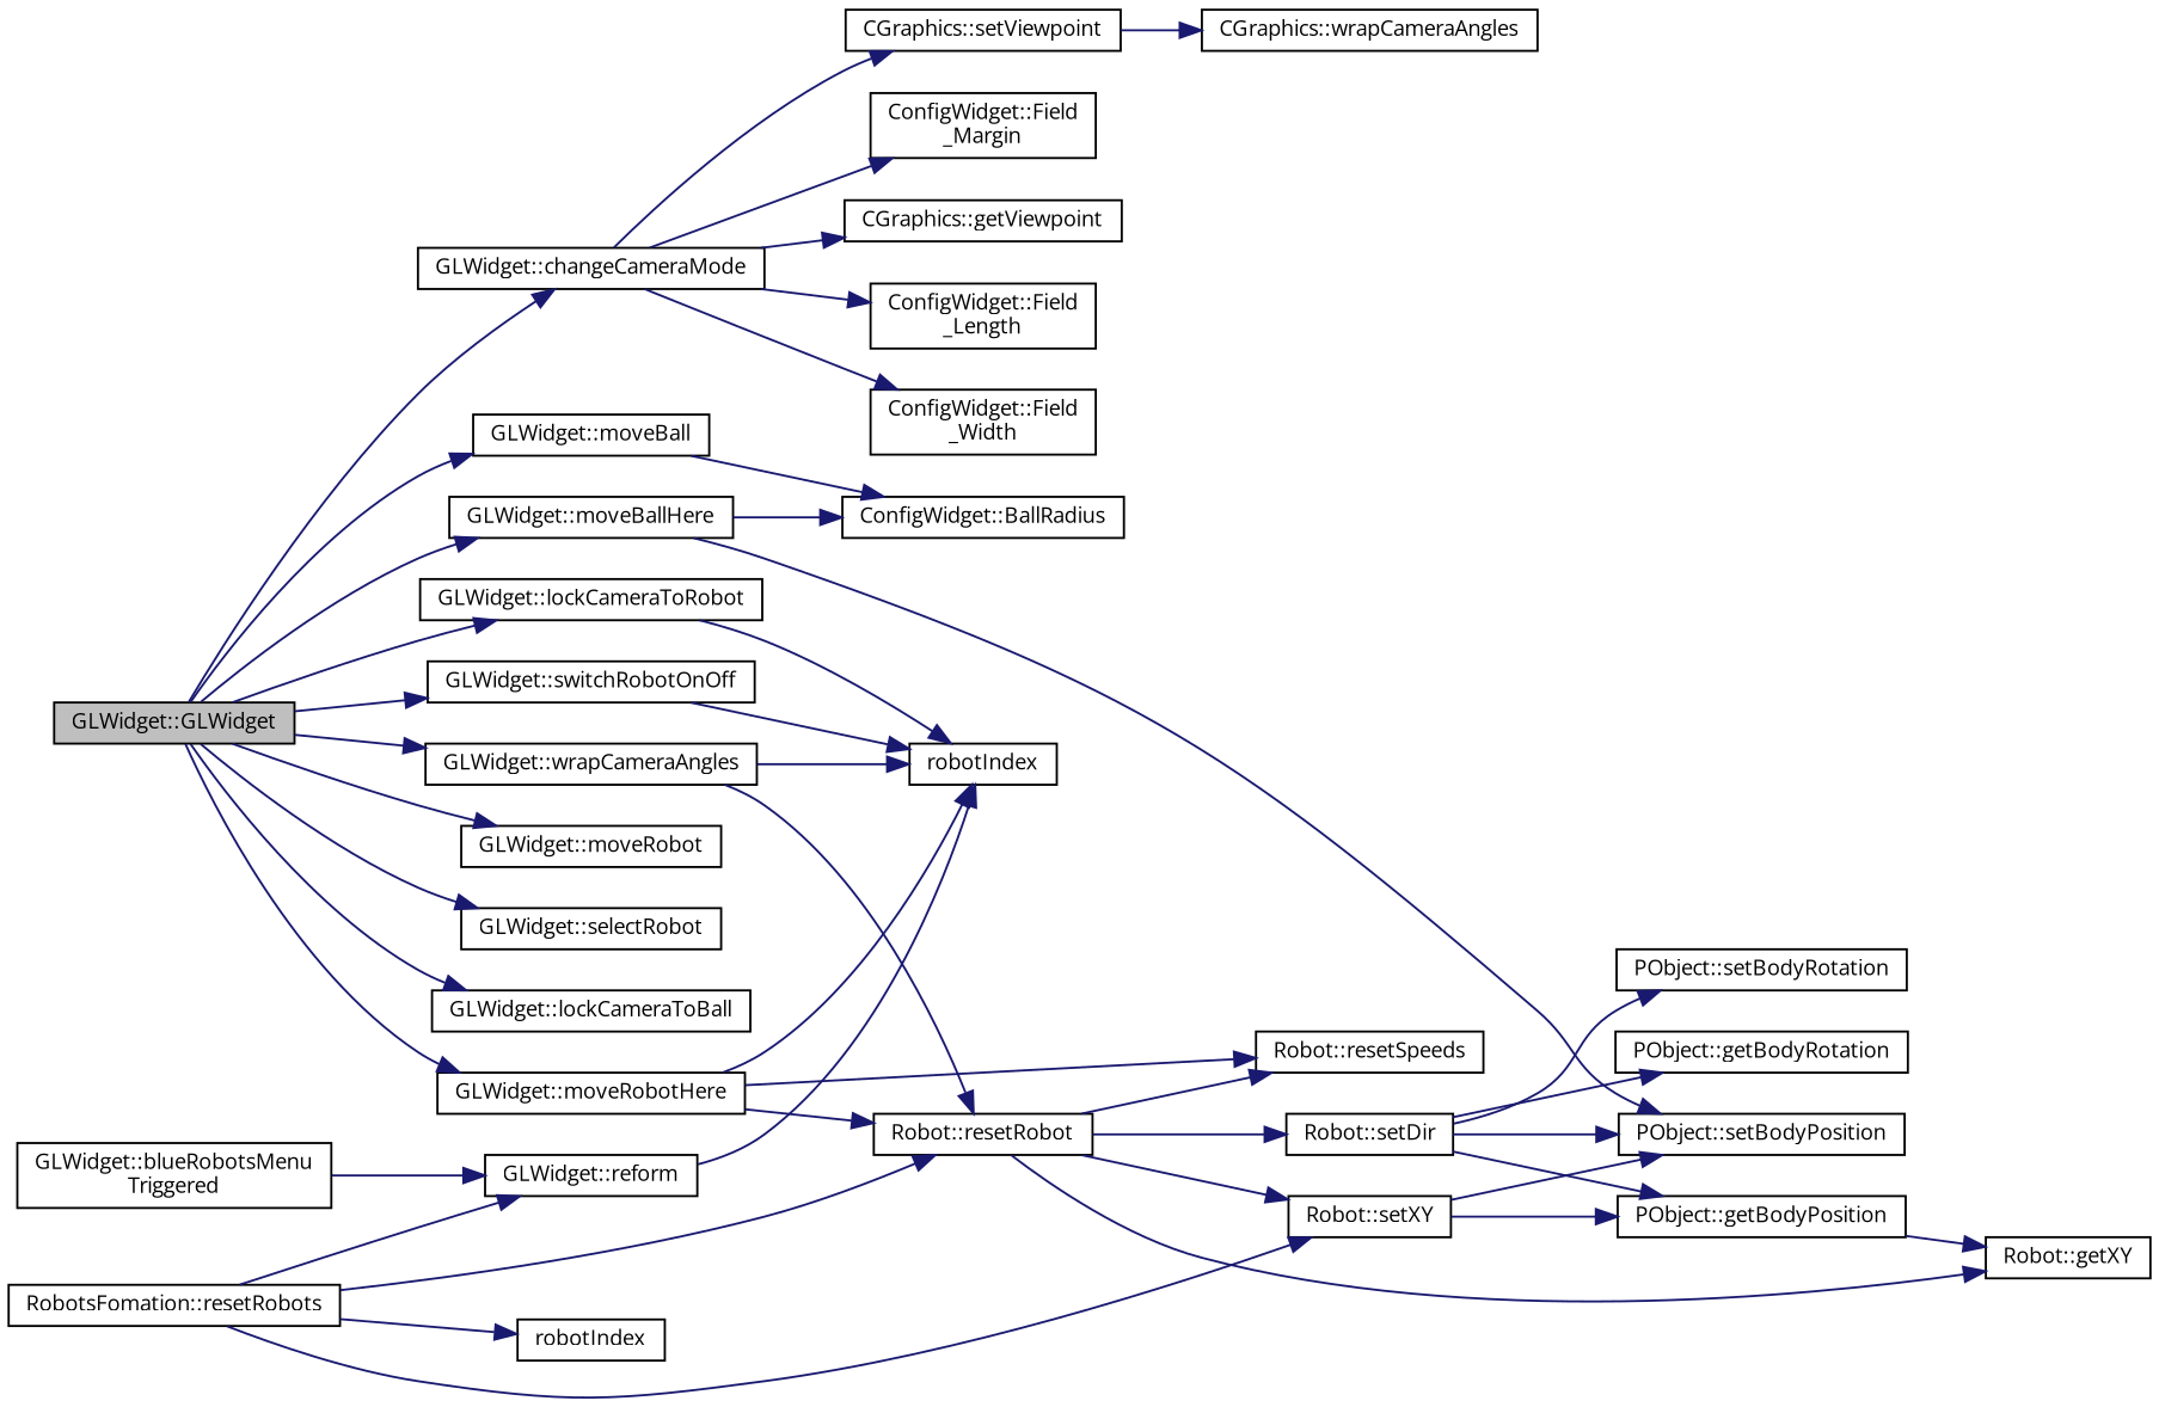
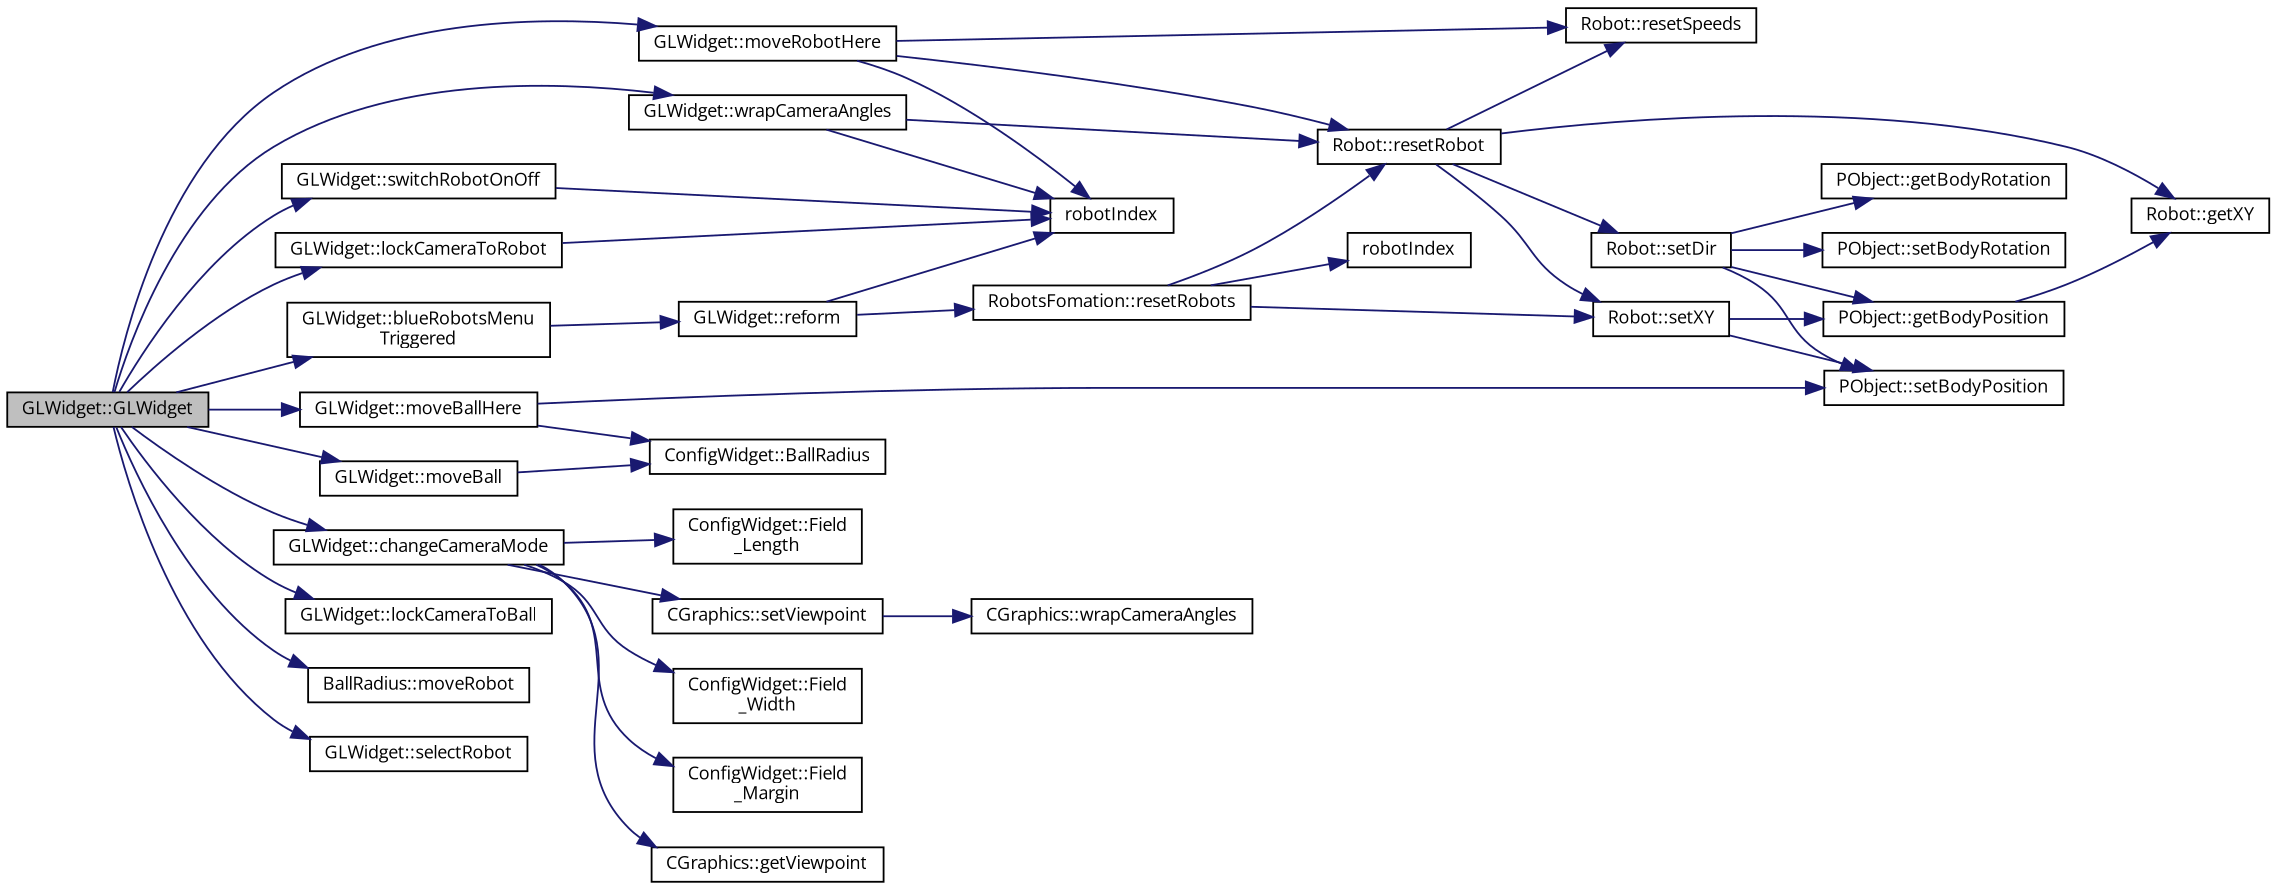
  digraph {
    fontname="Open Sans"
    rankdir=LR
    node [color=black fillcolor=white fontname="Open Sans" fontsize=10 shape=record style=filled]
    edge [color=midnightblue fontname="Open Sans" fontsize=10 labelfontname=Helvetica labelfontsize=10 style=solid]
    n1 [fillcolor=grey75 fontcolor=black height=0.2 label="GLWidget::GLWidget" width=0.4]
    n2 [height=0.2 label="GLWidget::blueRobotsMenu\lTriggered" width=0.4]
    n3 [height=0.2 label="GLWidget::changeCameraMode" width=0.4]
    n4 [height=0.2 label="GLWidget::lockCameraToBall" width=0.4]
    n5 [height=0.2 label="GLWidget::lockCameraToRobot" width=0.4]
    n6 [height=0.2 label="GLWidget::moveBall" width=0.4]
    n7 [height=0.2 label="GLWidget::moveBallHere" width=0.4]
-   n8 [height=0.2 label="GLWidget::moveRobot" width=0.4]
+   n8 [height=0.2 label="BallRadius::moveRobot" width=0.4]
    n9 [height=0.2 label="GLWidget::moveRobotHere" width=0.4]
    n10 [height=0.2 label="GLWidget::wrapCameraAngles" width=0.4]
    n11 [height=0.2 label="GLWidget::selectRobot" width=0.4]
    n12 [height=0.2 label="GLWidget::switchRobotOnOff" width=0.4]
    n13 [height=0.2 label="GLWidget::reform" width=0.4]
    n14 [height=0.2 label="CGraphics::setViewpoint" width=0.4]
    n15 [height=0.2 label="ConfigWidget::Field\l_Width" width=0.4]
    n16 [height=0.2 label="ConfigWidget::Field\l_Margin" width=0.4]
    n17 [height=0.2 label="CGraphics::getViewpoint" width=0.4]
    n18 [height=0.2 label="ConfigWidget::Field\l_Length" width=0.4]
    n19 [height=0.2 label=robotIndex width=0.4]
    n20 [height=0.2 label="ConfigWidget::BallRadius" width=0.4]
    n21 [height=0.2 label="PObject::setBodyPosition" width=0.4]
    n22 [height=0.2 label="Robot::resetRobot" width=0.4]
    n23 [height=0.2 label="Robot::resetSpeeds" width=0.4]
    n24 [height=0.2 label="RobotsFomation::resetRobots" width=0.4]
    n25 [height=0.2 label=robotIndex width=0.4]
    n26 [height=0.2 label="Robot::setXY" width=0.4]
    n27 [height=0.2 label="PObject::getBodyPosition" width=0.4]
    n28 [height=0.2 label="Robot::getXY" width=0.4]
    n29 [height=0.2 label="Robot::setDir" width=0.4]
    n30 [height=0.2 label="PObject::setBodyRotation" width=0.4]
    n31 [height=0.2 label="PObject::getBodyRotation" width=0.4]
    n32 [height=0.2 label="CGraphics::wrapCameraAngles" width=0.4]
+   n1 -> n2
    n1 -> n3
    n1 -> n4
    n1 -> n5
    n1 -> n6
    n1 -> n7
    n1 -> n8
    n1 -> n9
    n1 -> n10
    n1 -> n11
    n1 -> n12
    n2 -> n13
    n3 -> n14
    n3 -> n15
    n3 -> n16
    n3 -> n17
    n3 -> n18
    n5 -> n19
    n6 -> n20
    n7 -> n20
    n7 -> n21
    n9 -> n19
    n9 -> n22
    n9 -> n23
    n10 -> n19
    n10 -> n22
    n12 -> n19
    n13 -> n19
-   n24 -> n13
+   n13 -> n24
    n14 -> n32
    n22 -> n23
    n22 -> n26
    n22 -> n28
    n22 -> n29
    n24 -> n22
    n24 -> n25
    n24 -> n26
    n26 -> n21
    n26 -> n27
    n27 -> n28
    n29 -> n21
    n29 -> n27
    n29 -> n30
    n29 -> n31
  }
